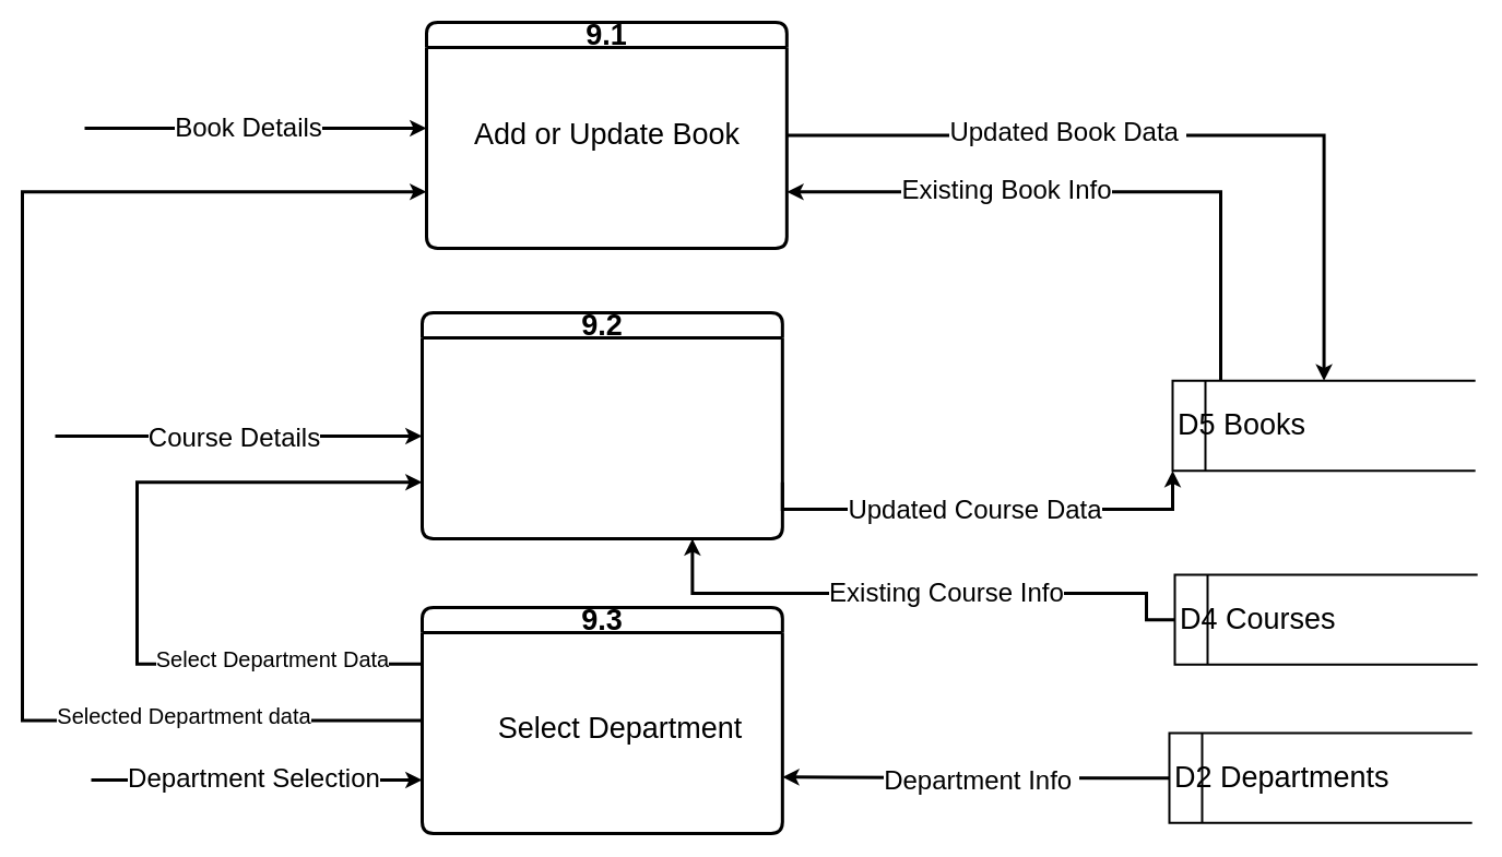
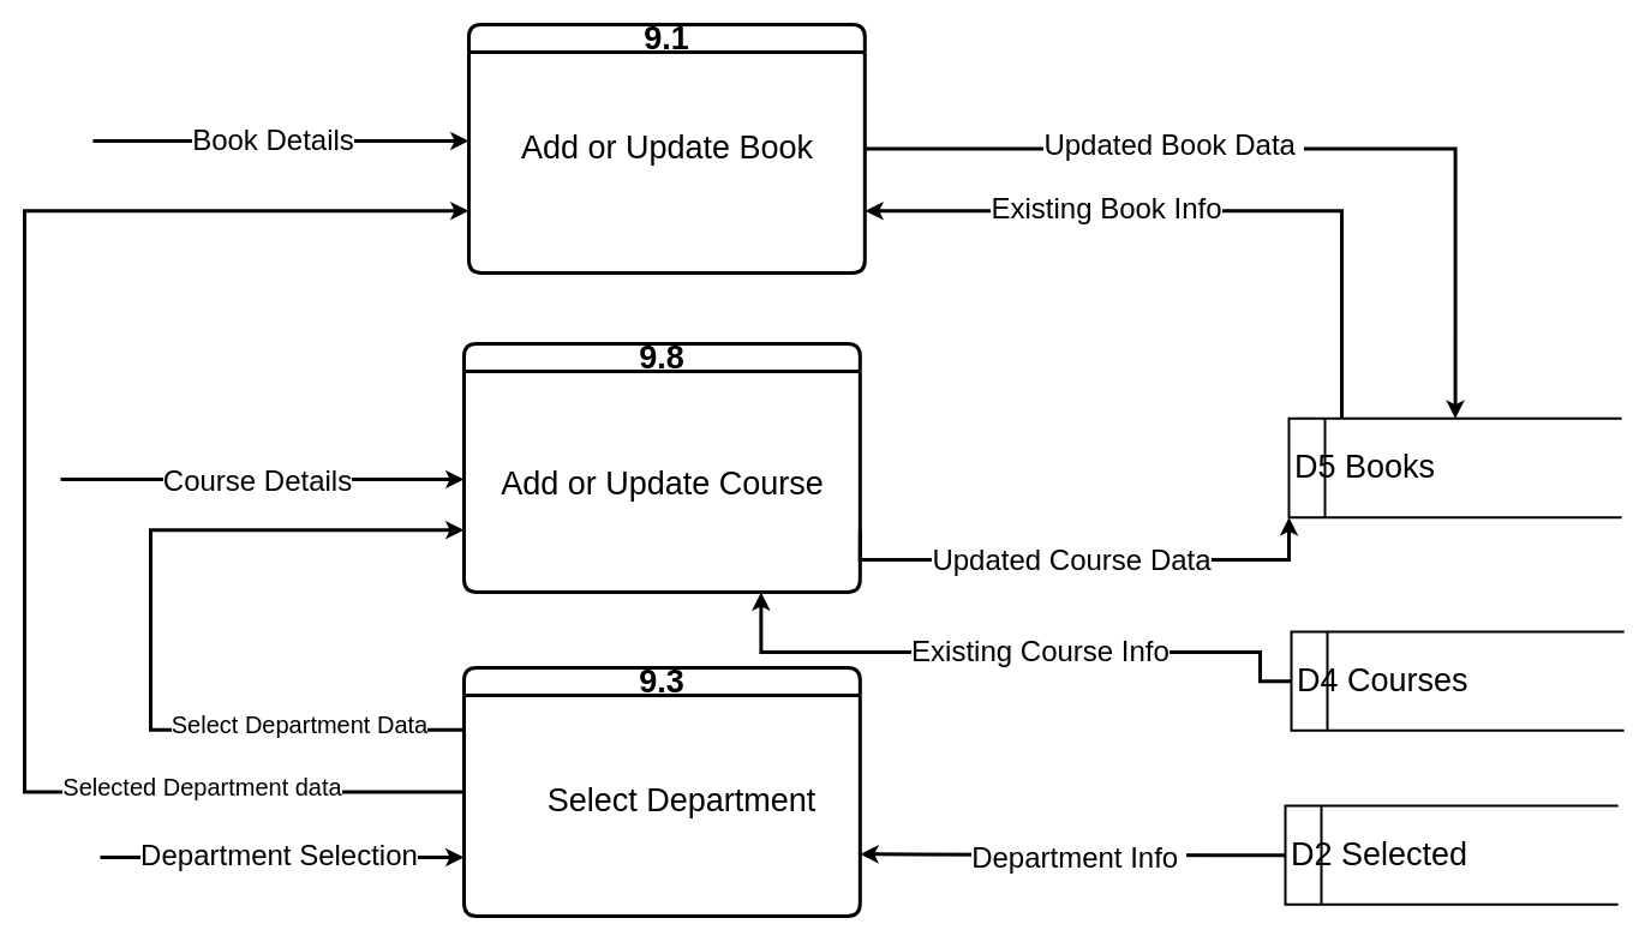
  <mxCell id="0" />
  <mxCell id="1" parent="0" />
  <mxCell id="2" style="edgeStyle=orthogonalEdgeStyle;rounded=0;orthogonalLoop=1;jettySize=auto;html=1;exitX=1;exitY=0.5;exitDx=0;exitDy=0;entryX=0.5;entryY=0;entryDx=0;entryDy=0;strokeWidth=3;" parent="1" source="4" target="24" edge="1"><mxGeometry relative="1" as="geometry" /></mxCell>
  <mxCell id="3" value="&lt;font style=&quot;font-size: 24px;&quot;&gt;Updated Book Data&amp;nbsp;&lt;/font&gt;" style="edgeLabel;html=1;align=center;verticalAlign=middle;resizable=0;points=[];" parent="2" vertex="1" connectable="0"><mxGeometry x="-0.283" y="3" relative="1" as="geometry"><mxPoint as="offset" /></mxGeometry></mxCell>
  <mxCell id="4" value="9.1" style="shape=swimlane;rounded=1;whiteSpace=wrap;html=1;fontStyle=1;startSize=23;fontSize=27;strokeWidth=3;" parent="1" vertex="1"><mxGeometry x="389.998" y="20.005" width="329.822" height="206.966" as="geometry" /></mxCell>
  <mxCell id="5" value="Add or Update Book" style="text;html=1;align=center;verticalAlign=middle;resizable=0;points=[];autosize=1;strokeColor=none;fillColor=none;fontSize=27;" parent="4" vertex="1"><mxGeometry x="34.912" y="80.992" width="261" height="44" as="geometry" /></mxCell>
  <mxCell id="6" value="" style="endArrow=classic;html=1;rounded=0;strokeWidth=3;" parent="1" edge="1"><mxGeometry width="50" height="50" relative="1" as="geometry"><mxPoint x="77" y="117" as="sourcePoint" /><mxPoint x="390" y="117" as="targetPoint" /></mxGeometry></mxCell>
  <mxCell id="7" value="&lt;font style=&quot;font-size: 24px;&quot;&gt;Book Details&lt;/font&gt;" style="edgeLabel;html=1;align=center;verticalAlign=middle;resizable=0;points=[];" parent="6" vertex="1" connectable="0"><mxGeometry x="-0.105" y="-1" relative="1" as="geometry"><mxPoint x="9" y="-2" as="offset" /></mxGeometry></mxCell>
  <mxCell id="8" style="edgeStyle=orthogonalEdgeStyle;rounded=0;orthogonalLoop=1;jettySize=auto;html=1;exitX=1;exitY=0.75;exitDx=0;exitDy=0;entryX=0;entryY=1;entryDx=0;entryDy=0;strokeWidth=3;" parent="1" source="10" target="24" edge="1"><mxGeometry relative="1" as="geometry"><Array as="points"><mxPoint x="716" y="466" /><mxPoint x="1073" y="466" /></Array></mxGeometry></mxCell>
  <mxCell id="9" value="&lt;font style=&quot;font-size: 24px;&quot;&gt;Updated Course Data&lt;/font&gt;" style="edgeLabel;html=1;align=center;verticalAlign=middle;resizable=0;points=[];" parent="8" vertex="1" connectable="0"><mxGeometry x="-0.042" y="1" relative="1" as="geometry"><mxPoint y="1" as="offset" /></mxGeometry></mxCell>
- <mxCell id="10" value="9.2" style="shape=swimlane;rounded=1;whiteSpace=wrap;html=1;fontStyle=1;startSize=23;fontSize=27;strokeWidth=3;" parent="1" vertex="1"><mxGeometry x="385.998" y="286.005" width="329.822" height="206.966" as="geometry" /></mxCell>
+ <mxCell id="10" value="9.8" style="shape=swimlane;rounded=1;whiteSpace=wrap;html=1;fontStyle=1;startSize=23;fontSize=27;strokeWidth=3;" parent="1" vertex="1"><mxGeometry x="385.998" y="286.005" width="329.822" height="206.966" as="geometry" /></mxCell>
+ <mxCell id="11" value="Add or Update Course" style="text;html=1;align=center;verticalAlign=middle;resizable=0;points=[];autosize=1;strokeColor=none;fillColor=none;fontSize=27;" parent="10" vertex="1"><mxGeometry x="21.912" y="94.992" width="287" height="44" as="geometry" /></mxCell>
  <mxCell id="12" value="" style="endArrow=classic;html=1;rounded=0;strokeWidth=3;" parent="1" edge="1"><mxGeometry width="50" height="50" relative="1" as="geometry"><mxPoint x="50" y="399" as="sourcePoint" /><mxPoint x="386" y="399" as="targetPoint" /></mxGeometry></mxCell>
  <mxCell id="13" value="&lt;font style=&quot;font-size: 24px;&quot;&gt;Course Details&lt;/font&gt;" style="edgeLabel;html=1;align=center;verticalAlign=middle;resizable=0;points=[];" parent="12" vertex="1" connectable="0"><mxGeometry x="-0.105" y="-1" relative="1" as="geometry"><mxPoint x="13" as="offset" /></mxGeometry></mxCell>
  <mxCell id="14" style="edgeStyle=orthogonalEdgeStyle;rounded=0;orthogonalLoop=1;jettySize=auto;html=1;exitX=0;exitY=0.25;exitDx=0;exitDy=0;entryX=0;entryY=0.75;entryDx=0;entryDy=0;strokeWidth=3;" edge="1" parent="1" source="18" target="10"><mxGeometry relative="1" as="geometry"><Array as="points"><mxPoint x="125" y="608" /><mxPoint x="125" y="441" /></Array></mxGeometry></mxCell>
  <mxCell id="15" value="&lt;font style=&quot;font-size: 20px;&quot;&gt;Select Department Data&lt;/font&gt;" style="edgeLabel;html=1;align=center;verticalAlign=middle;resizable=0;points=[];" vertex="1" connectable="0" parent="14"><mxGeometry x="-0.513" relative="1" as="geometry"><mxPoint x="31" y="-5" as="offset" /></mxGeometry></mxCell>
  <mxCell id="16" style="edgeStyle=orthogonalEdgeStyle;rounded=0;orthogonalLoop=1;jettySize=auto;html=1;exitX=0;exitY=0.5;exitDx=0;exitDy=0;entryX=0;entryY=0.75;entryDx=0;entryDy=0;strokeWidth=3;" edge="1" parent="1" source="18" target="4"><mxGeometry relative="1" as="geometry"><Array as="points"><mxPoint x="20" y="659" /><mxPoint x="20" y="175" /></Array></mxGeometry></mxCell>
  <mxCell id="17" value="&lt;font style=&quot;font-size: 20px;&quot;&gt;Selected Department data&lt;/font&gt;" style="edgeLabel;html=1;align=center;verticalAlign=middle;resizable=0;points=[];" vertex="1" connectable="0" parent="16"><mxGeometry x="-0.534" y="-3" relative="1" as="geometry"><mxPoint x="66" y="-2" as="offset" /></mxGeometry></mxCell>
  <mxCell id="18" value="9.3" style="shape=swimlane;rounded=1;whiteSpace=wrap;html=1;fontStyle=1;startSize=23;fontSize=27;strokeWidth=3;" parent="1" vertex="1"><mxGeometry x="385.998" y="556.005" width="329.822" height="206.966" as="geometry" /></mxCell>
  <mxCell id="19" value="Select Department" style="text;html=1;align=center;verticalAlign=middle;resizable=0;points=[];autosize=1;strokeColor=none;fillColor=none;fontSize=27;" parent="18" vertex="1"><mxGeometry x="59.912" y="88.992" width="242" height="44" as="geometry" /></mxCell>
  <mxCell id="20" value="" style="endArrow=classic;html=1;rounded=0;strokeWidth=3;" parent="1" edge="1"><mxGeometry width="50" height="50" relative="1" as="geometry"><mxPoint x="83" y="714" as="sourcePoint" /><mxPoint x="386" y="714" as="targetPoint" /></mxGeometry></mxCell>
  <mxCell id="21" value="&lt;font style=&quot;font-size: 24px;&quot;&gt;Department Selection&lt;/font&gt;" style="edgeLabel;html=1;align=center;verticalAlign=middle;resizable=0;points=[];" parent="20" vertex="1" connectable="0"><mxGeometry x="-0.105" y="-1" relative="1" as="geometry"><mxPoint x="12" y="-3" as="offset" /></mxGeometry></mxCell>
  <mxCell id="22" style="edgeStyle=orthogonalEdgeStyle;rounded=0;orthogonalLoop=1;jettySize=auto;html=1;entryX=1;entryY=0.75;entryDx=0;entryDy=0;strokeWidth=3;" edge="1" parent="1" source="24" target="4"><mxGeometry relative="1" as="geometry"><Array as="points"><mxPoint x="1117" y="175" /></Array></mxGeometry></mxCell>
  <mxCell id="23" value="&lt;font style=&quot;font-size: 24px;&quot;&gt;Existing Book Info&lt;/font&gt;" style="edgeLabel;html=1;align=center;verticalAlign=middle;resizable=0;points=[];" vertex="1" connectable="0" parent="22"><mxGeometry x="0.297" y="-2" relative="1" as="geometry"><mxPoint as="offset" /></mxGeometry></mxCell>
  <mxCell id="24" value="D5 Books" style="shape=mxgraph.dfd.dataStoreID;whiteSpace=wrap;html=1;fontSize=27;strokeWidth=2;dashed=0;align=left;spacingLeft=3;points=[[0,0],[0.5,0],[1,0],[0,0.5],[1,0.5],[0,1],[0.5,1],[1,1]];labelPadding=-90;direction=east;noLabel=0;overflow=visible;fillOpacity=100;portConstraint=east;metaEdit=0;" parent="1" vertex="1"><mxGeometry x="1073" y="348.35" width="277.156" height="82.276" as="geometry" /></mxCell>
  <mxCell id="25" style="edgeStyle=orthogonalEdgeStyle;rounded=0;orthogonalLoop=1;jettySize=auto;html=1;entryX=0.75;entryY=1;entryDx=0;entryDy=0;strokeWidth=3;" edge="1" parent="1" source="27" target="10"><mxGeometry relative="1" as="geometry"><Array as="points"><mxPoint x="1049" y="567" /><mxPoint x="1049" y="543" /><mxPoint x="633" y="543" /></Array></mxGeometry></mxCell>
  <mxCell id="26" value="&lt;font style=&quot;font-size: 24px;&quot;&gt;Existing Course Info&lt;/font&gt;" style="edgeLabel;html=1;align=center;verticalAlign=middle;resizable=0;points=[];" vertex="1" connectable="0" parent="25"><mxGeometry x="0.008" y="4" relative="1" as="geometry"><mxPoint x="26" y="-5" as="offset" /></mxGeometry></mxCell>
  <mxCell id="27" value="D4 Courses" style="shape=mxgraph.dfd.dataStoreID;whiteSpace=wrap;html=1;fontSize=27;strokeWidth=2;dashed=0;align=left;spacingLeft=3;points=[[0,0],[0.5,0],[1,0],[0,0.5],[1,0.5],[0,1],[0.5,1],[1,1]];labelPadding=-90;direction=east;noLabel=0;overflow=visible;fillOpacity=100;portConstraint=east;metaEdit=0;" vertex="1" parent="1"><mxGeometry x="1075" y="526" width="277.156" height="82.276" as="geometry" /></mxCell>
  <mxCell id="28" style="edgeStyle=orthogonalEdgeStyle;rounded=0;orthogonalLoop=1;jettySize=auto;html=1;exitX=0;exitY=0.5;exitDx=0;exitDy=0;entryX=1;entryY=0.75;entryDx=0;entryDy=0;strokeWidth=3;" edge="1" parent="1" source="30" target="18"><mxGeometry relative="1" as="geometry"><mxPoint x="719.429" y="721.286" as="targetPoint" /></mxGeometry></mxCell>
  <mxCell id="29" value="&lt;font style=&quot;font-size: 24px;&quot;&gt;Department Info&amp;nbsp;&lt;/font&gt;" style="edgeLabel;html=1;align=center;verticalAlign=middle;resizable=0;points=[];" vertex="1" connectable="0" parent="28"><mxGeometry x="-0.031" y="2" relative="1" as="geometry"><mxPoint as="offset" /></mxGeometry></mxCell>
- <mxCell id="30" value="D2 Departments&amp;nbsp;" style="shape=mxgraph.dfd.dataStoreID;whiteSpace=wrap;html=1;fontSize=27;strokeWidth=2;dashed=0;align=left;spacingLeft=3;points=[[0,0],[0.5,0],[1,0],[0,0.5],[1,0.5],[0,1],[0.5,1],[1,1]];labelPadding=-90;direction=east;noLabel=0;overflow=visible;fillOpacity=100;portConstraint=east;metaEdit=0;" vertex="1" parent="1"><mxGeometry x="1070" y="671" width="277.156" height="82.276" as="geometry" /></mxCell>
+ <mxCell id="30" value="D2 Selected&amp;nbsp;" style="shape=mxgraph.dfd.dataStoreID;whiteSpace=wrap;html=1;fontSize=27;strokeWidth=2;dashed=0;align=left;spacingLeft=3;points=[[0,0],[0.5,0],[1,0],[0,0.5],[1,0.5],[0,1],[0.5,1],[1,1]];labelPadding=-90;direction=east;noLabel=0;overflow=visible;fillOpacity=100;portConstraint=east;metaEdit=0;" vertex="1" parent="1"><mxGeometry x="1070" y="671" width="277.156" height="82.276" as="geometry" /></mxCell>
